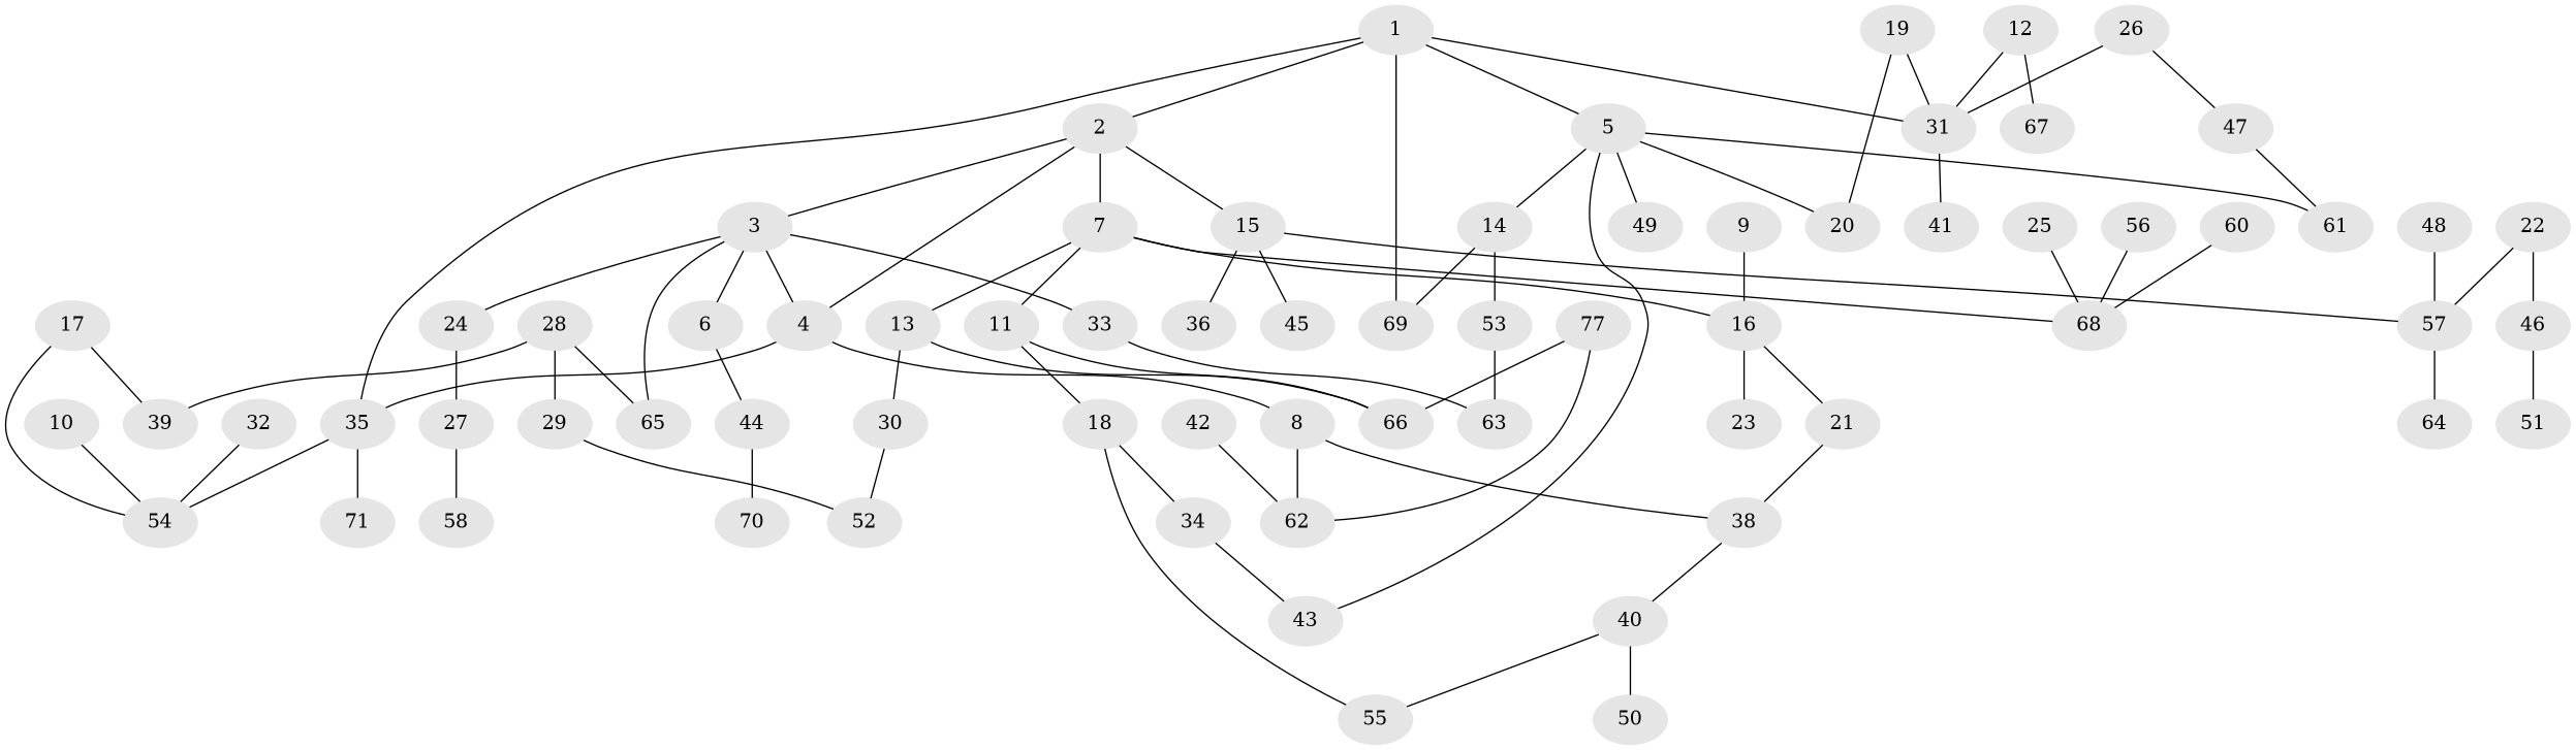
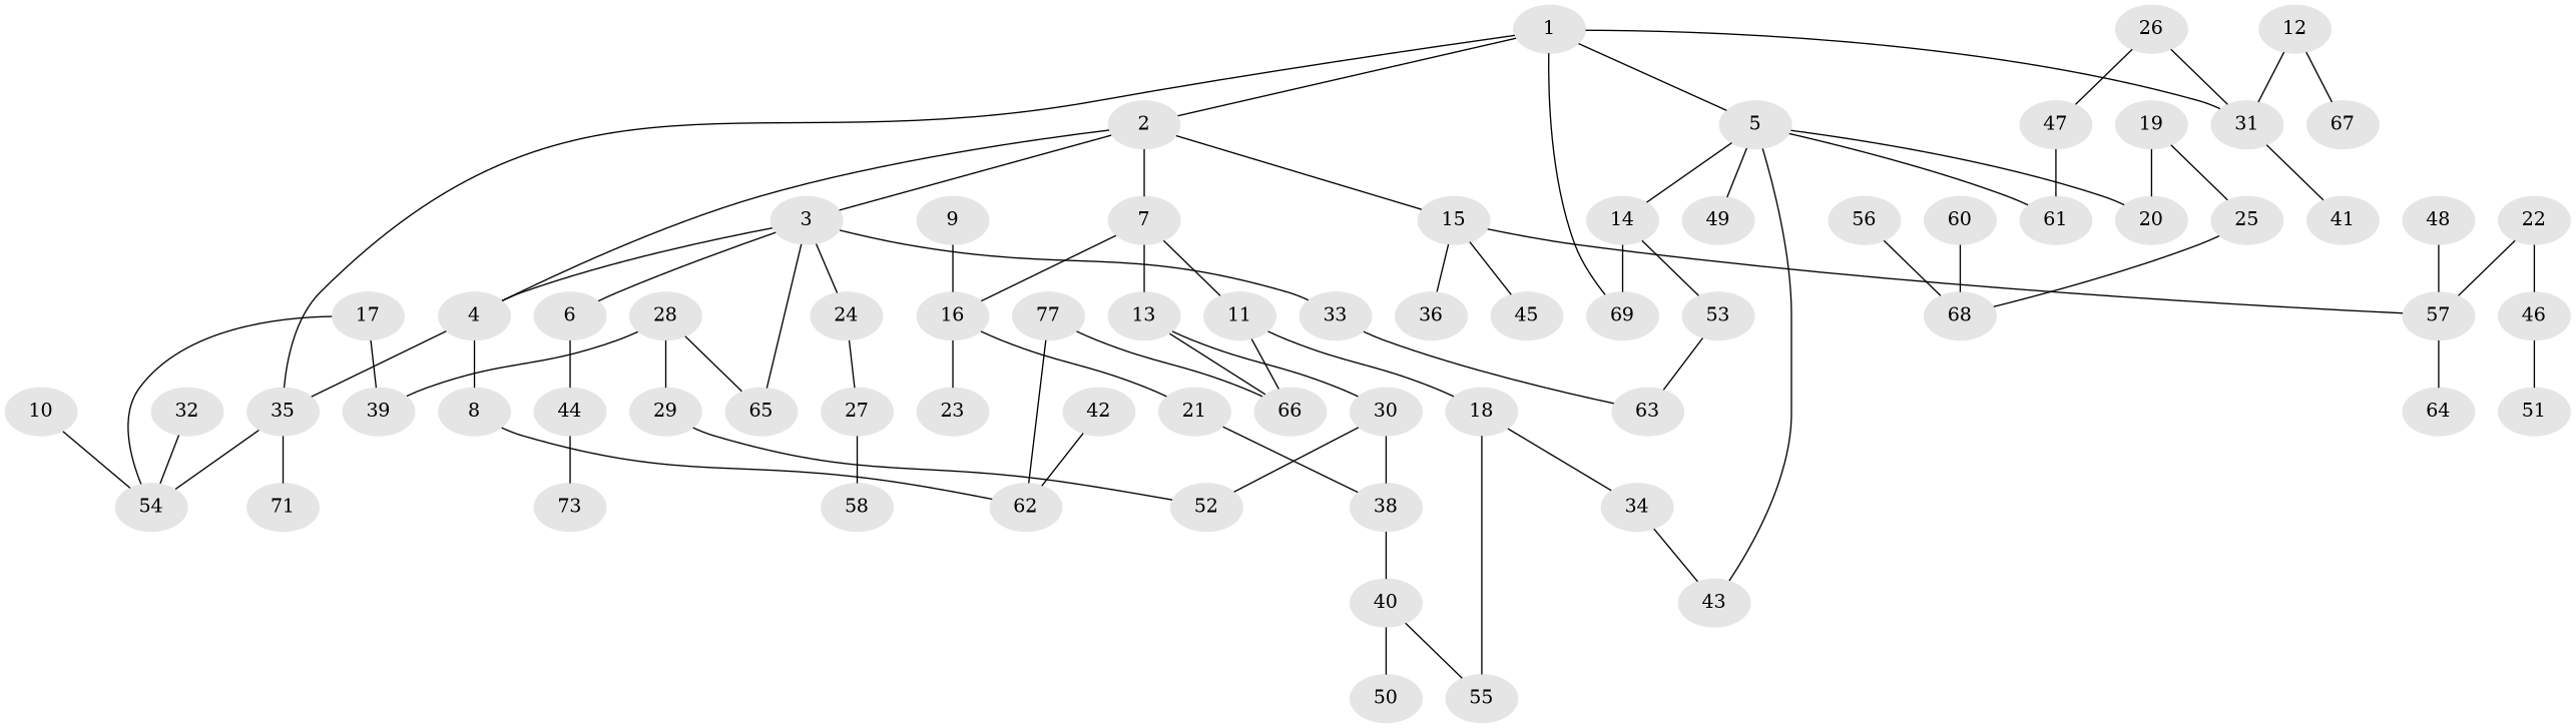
  graph {
    node [color=gray90 style=filled]
    edge [weight=1.0]
    1
    2
    5
    31
    35
    69
    3
    4
    7
    15
    14
    20
    43
    49
    61
    41
    54
    71
    6
    24
    33
    65
    8
    11
    13
    16
    68
    36
    45
    57
    44
    27
    63
    38
    62
    53
-   70
+   70 [label=73]
    18
    66
    30
    21
    23
    40
    9
    10
    34
    55
    12
    67
    52
    64
    17
    39
    19
    25
    22
    46
    51
    58
    26
    47
    28
    29
    32
    n65 [label=77]
    50
    42
    48
    56
    60
    1 -- 2
    1 -- 5
    1 -- 31
    1 -- 35
    1 -- 69
    2 -- 3
    2 -- 4
    2 -- 7
    2 -- 15
    5 -- 14
    5 -- 20
    5 -- 43
    5 -- 49
    5 -- 61
    31 -- 41
    35 -- 54
    35 -- 71
    3 -- 4
    3 -- 6
    3 -- 24
    3 -- 33
    3 -- 65
    4 -- 35
    4 -- 8
    7 -- 11
    7 -- 13
    7 -- 16
-   7 -- 68
    15 -- 36
    15 -- 45
    15 -- 57
    14 -- 69
    14 -- 53
    6 -- 44
    24 -- 27
    33 -- 63
-   8 -- 38
+   30 -- 38
    8 -- 62
    11 -- 18
    11 -- 66
    13 -- 66
    13 -- 30
    16 -- 21
    16 -- 23
    57 -- 64
    44 -- 70
    27 -- 58
    38 -- 40
    53 -- 63
    18 -- 34
    18 -- 55
    30 -- 52
    21 -- 38
    40 -- 55
    40 -- 50
    9 -- 16
    10 -- 54
    34 -- 43
    12 -- 31
    12 -- 67
    17 -- 54
    17 -- 39
    19 -- 20
-   19 -- 31
+   19 -- 25
    25 -- 68
    22 -- 57
    22 -- 46
    46 -- 51
    26 -- 31
    26 -- 47
    47 -- 61
    28 -- 65
    28 -- 39
    28 -- 29
    29 -- 52
    32 -- 54
    n65 -- 62
    n65 -- 66
    42 -- 62
    48 -- 57
    56 -- 68
    60 -- 68
  }
